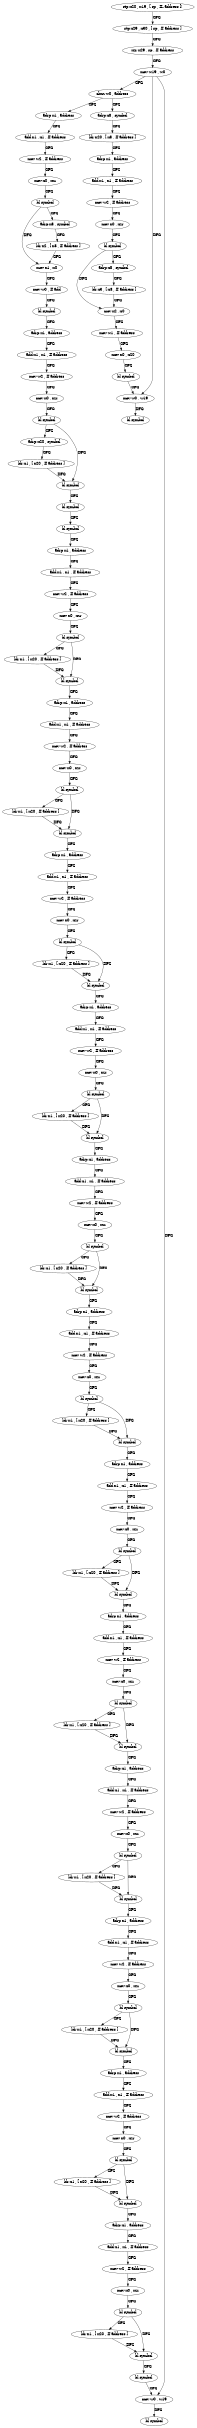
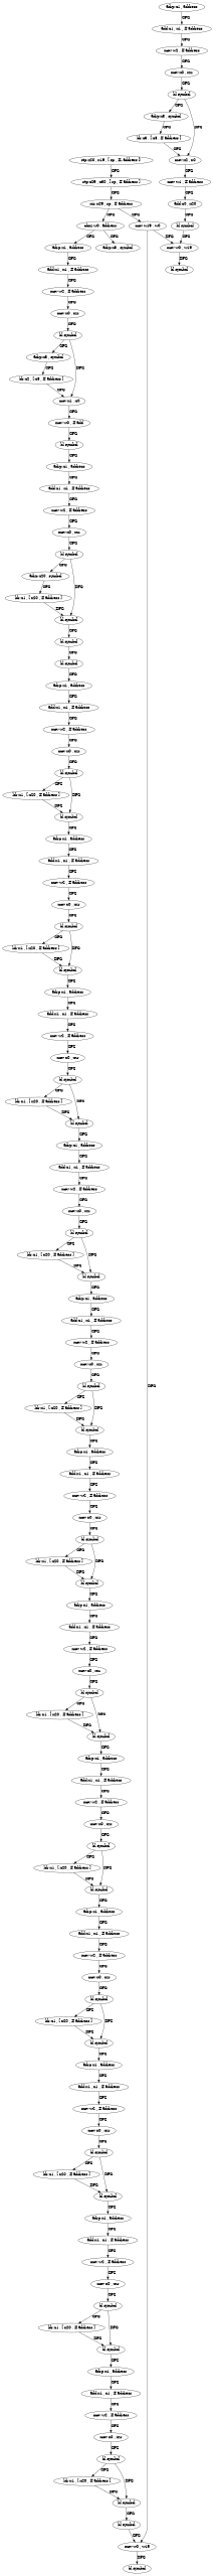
  digraph {
    n1 [label="stp x20 , x19 , [ sp , #- address ]!"]
    n2 [label="stp x29 , x30 , [ sp , # address ]"]
    n3 [label="xzr x29 , sp , # address"]
    n4 [label="mov w19 , w0"]
    n5 [label="cbnz w0 , address"]
    n6 [label="mov w0 , w19"]
    n7 [label="mov w0 , w19"]
    n8 [label="adrp x8 , symbol"]
    n9 [label="adrp x1 , address"]
    n10 [label="bl symbol"]
    n11 [label="bl symbol"]
-   n12 [label="ldr x20 , [ x8 , # address ]"]
    n13 [label="add x1 , x1 , # address"]
    n14 [label="adrp x1 , address"]
    n15 [label="mov w2 , # address"]
    n16 [label="add x1 , x1 , # address"]
    n17 [label="mov w2 , # address"]
    n18 [label="mov x0 , xzr"]
    n19 [label="bl symbol"]
    n20 [label="adrp x8 , symbol"]
    n21 [label="mov x2 , x0"]
    n22 [label="ldr x3 , [ x8 , # address ]"]
    n23 [label="mov w1 , # address"]
-   n24 [label="mov x0 , x20"]
+   n24 [label="add x0 , x20"]
    n25 [label="bl symbol"]
    n26 [label="mov x0 , xzr"]
    n27 [label="bl symbol"]
    n28 [label="adrp x8 , symbol"]
    n29 [label="mov x1 , x0"]
    n30 [label="ldr x2 , [ x8 , # address ]"]
    n31 [label="mov w0 , # add"]
    n32 [label="bl symbol"]
    n33 [label="adrp x1 , address"]
    n34 [label="add x1 , x1 , # address"]
    n35 [label="mov w2 , # address"]
    n36 [label="mov x0 , xzr"]
    n37 [label="bl symbol"]
    n38 [label="adrp x20 , symbol"]
    n39 [label="bl symbol"]
    n40 [label="ldr x1 , [ x20 , # address ]"]
    n41 [label="bl symbol"]
    n42 [label="bl symbol"]
    n43 [label="adrp x1 , address"]
    n44 [label="add x1 , x1 , # address"]
    n45 [label="mov w2 , # address"]
    n46 [label="mov x0 , xzr"]
    n47 [label="bl symbol"]
    n48 [label="ldr x1 , [ x20 , # address ]"]
    n49 [label="bl symbol"]
    n50 [label="adrp x1 , address"]
    n51 [label="add x1 , x1 , # address"]
    n52 [label="mov w2 , # address"]
    n53 [label="mov x0 , xzr"]
    n54 [label="bl symbol"]
    n55 [label="ldr x1 , [ x20 , # address ]"]
    n56 [label="bl symbol"]
    n57 [label="adrp x1 , address"]
    n58 [label="add x1 , x1 , # address"]
    n59 [label="mov w2 , # address"]
    n60 [label="mov x0 , xzr"]
    n61 [label="bl symbol"]
    n62 [label="ldr x1 , [ x20 , # address ]"]
    n63 [label="bl symbol"]
    n64 [label="adrp x1 , address"]
    n65 [label="add x1 , x1 , # address"]
    n66 [label="mov w2 , # address"]
    n67 [label="mov x0 , xzr"]
    n68 [label="bl symbol"]
    n69 [label="ldr x1 , [ x20 , # address ]"]
    n70 [label="bl symbol"]
    n71 [label="adrp x1 , address"]
    n72 [label="add x1 , x1 , # address"]
    n73 [label="mov w2 , # address"]
    n74 [label="mov x0 , xzr"]
    n75 [label="bl symbol"]
    n76 [label="ldr x1 , [ x20 , # address ]"]
    n77 [label="bl symbol"]
    n78 [label="adrp x1 , address"]
    n79 [label="add x1 , x1 , # address"]
    n80 [label="mov w2 , # address"]
    n81 [label="mov x0 , xzr"]
    n82 [label="bl symbol"]
    n83 [label="ldr x1 , [ x20 , # address ]"]
    n84 [label="bl symbol"]
    n85 [label="adrp x1 , address"]
    n86 [label="add x1 , x1 , # address"]
    n87 [label="mov w2 , # address"]
    n88 [label="mov x0 , xzr"]
    n89 [label="bl symbol"]
    n90 [label="ldr x1 , [ x20 , # address ]"]
    n91 [label="bl symbol"]
    n92 [label="adrp x1 , address"]
    n93 [label="add x1 , x1 , # address"]
    n94 [label="mov w2 , # address"]
    n95 [label="mov x0 , xzr"]
    n96 [label="bl symbol"]
    n97 [label="ldr x1 , [ x20 , # address ]"]
    n98 [label="bl symbol"]
    n99 [label="adrp x1 , address"]
    n100 [label="add x1 , x1 , # address"]
    n101 [label="mov w2 , # address"]
    n102 [label="mov x0 , xzr"]
    n103 [label="bl symbol"]
    n104 [label="ldr x1 , [ x20 , # address ]"]
    n105 [label="bl symbol"]
    n106 [label="adrp x1 , address"]
    n107 [label="add x1 , x1 , # address"]
    n108 [label="mov w2 , # address"]
    n109 [label="mov x0 , xzr"]
    n110 [label="bl symbol"]
    n111 [label="ldr x1 , [ x20 , # address ]"]
    n112 [label="bl symbol"]
    n113 [label="adrp x1 , address"]
    n114 [label="add x1 , x1 , # address"]
    n115 [label="mov w2 , # address"]
    n116 [label="mov x0 , xzr"]
    n117 [label="bl symbol"]
    n118 [label="ldr x1 , [ x20 , # address ]"]
    n119 [label="bl symbol"]
    n120 [label="adrp x1 , address"]
    n121 [label="add x1 , x1 , # address"]
    n122 [label="mov w2 , # address"]
    n123 [label="mov x0 , xzr"]
    n124 [label="bl symbol"]
    n125 [label="ldr x1 , [ x20 , # address ]"]
    n126 [label="bl symbol"]
    n127 [label="bl symbol"]
    n1 -> n2 [label=CFG]
    n2 -> n3 [label=CFG]
    n3 -> n4 [label=CFG]
-   n4 -> n5 [label=CFG]
+   n3 -> n5 [label=CFG]
    n4 -> n6 [label=DFG]
    n4 -> n7 [label=DFG]
    n5 -> n8 [label=CFG]
    n5 -> n9 [label=CFG]
    n6 -> n10 [label=DFG]
    n7 -> n11 [label=DFG]
-   n8 -> n12 [label=CFG]
    n9 -> n13 [label=CFG]
-   n12 -> n14 [label=CFG]
    n13 -> n15 [label=CFG]
    n14 -> n16 [label=CFG]
    n15 -> n26 [label=CFG]
    n16 -> n17 [label=CFG]
    n17 -> n18 [label=CFG]
    n18 -> n19 [label=CFG]
    n19 -> n20 [label=CFG]
    n19 -> n21 [label=DFG]
    n20 -> n22 [label=CFG]
    n21 -> n23 [label=CFG]
    n22 -> n21 [label=CFG]
    n23 -> n24 [label=CFG]
    n24 -> n25 [label=CFG]
    n25 -> n6 [label=CFG]
    n26 -> n27 [label=CFG]
    n27 -> n28 [label=CFG]
    n27 -> n29 [label=DFG]
    n28 -> n30 [label=CFG]
    n29 -> n31 [label=CFG]
    n30 -> n29 [label=CFG]
    n31 -> n32 [label=CFG]
    n32 -> n33 [label=CFG]
    n33 -> n34 [label=CFG]
    n34 -> n35 [label=CFG]
    n35 -> n36 [label=CFG]
    n36 -> n37 [label=CFG]
    n37 -> n38 [label=CFG]
    n37 -> n39 [label=DFG]
    n38 -> n40 [label=CFG]
    n39 -> n41 [label=CFG]
    n40 -> n39 [label=DFG]
    n41 -> n42 [label=CFG]
    n42 -> n43 [label=CFG]
    n43 -> n44 [label=CFG]
    n44 -> n45 [label=CFG]
    n45 -> n46 [label=CFG]
    n46 -> n47 [label=CFG]
    n47 -> n48 [label=CFG]
    n47 -> n49 [label=DFG]
    n48 -> n49 [label=DFG]
    n49 -> n50 [label=CFG]
    n50 -> n51 [label=CFG]
    n51 -> n52 [label=CFG]
    n52 -> n53 [label=CFG]
    n53 -> n54 [label=CFG]
    n54 -> n55 [label=CFG]
    n54 -> n56 [label=DFG]
    n55 -> n56 [label=DFG]
    n56 -> n57 [label=CFG]
    n57 -> n58 [label=CFG]
    n58 -> n59 [label=CFG]
    n59 -> n60 [label=CFG]
    n60 -> n61 [label=CFG]
    n61 -> n62 [label=CFG]
    n61 -> n63 [label=DFG]
    n62 -> n63 [label=DFG]
    n63 -> n64 [label=CFG]
    n64 -> n65 [label=CFG]
    n65 -> n66 [label=CFG]
    n66 -> n67 [label=CFG]
    n67 -> n68 [label=CFG]
    n68 -> n69 [label=CFG]
    n68 -> n70 [label=DFG]
    n69 -> n70 [label=DFG]
    n70 -> n71 [label=CFG]
    n71 -> n72 [label=CFG]
    n72 -> n73 [label=CFG]
    n73 -> n74 [label=CFG]
    n74 -> n75 [label=CFG]
    n75 -> n76 [label=CFG]
    n75 -> n77 [label=DFG]
    n76 -> n77 [label=DFG]
    n77 -> n78 [label=CFG]
    n78 -> n79 [label=CFG]
    n79 -> n80 [label=CFG]
    n80 -> n81 [label=CFG]
    n81 -> n82 [label=CFG]
    n82 -> n83 [label=CFG]
    n82 -> n84 [label=DFG]
    n83 -> n84 [label=DFG]
    n84 -> n85 [label=CFG]
    n85 -> n86 [label=CFG]
    n86 -> n87 [label=CFG]
    n87 -> n88 [label=CFG]
    n88 -> n89 [label=CFG]
    n89 -> n90 [label=CFG]
    n89 -> n91 [label=DFG]
    n90 -> n91 [label=DFG]
    n91 -> n92 [label=CFG]
    n92 -> n93 [label=CFG]
    n93 -> n94 [label=CFG]
    n94 -> n95 [label=CFG]
    n95 -> n96 [label=CFG]
    n96 -> n97 [label=CFG]
    n96 -> n98 [label=DFG]
    n97 -> n98 [label=DFG]
    n98 -> n99 [label=CFG]
    n99 -> n100 [label=CFG]
    n100 -> n101 [label=CFG]
    n101 -> n102 [label=CFG]
    n102 -> n103 [label=CFG]
    n103 -> n104 [label=CFG]
    n103 -> n105 [label=DFG]
    n104 -> n105 [label=DFG]
    n105 -> n106 [label=CFG]
    n106 -> n107 [label=CFG]
    n107 -> n108 [label=CFG]
    n108 -> n109 [label=CFG]
    n109 -> n110 [label=CFG]
    n110 -> n111 [label=CFG]
    n110 -> n112 [label=DFG]
    n111 -> n112 [label=DFG]
    n112 -> n113 [label=CFG]
    n113 -> n114 [label=CFG]
    n114 -> n115 [label=CFG]
    n115 -> n116 [label=CFG]
    n116 -> n117 [label=CFG]
    n117 -> n118 [label=CFG]
    n117 -> n119 [label=DFG]
    n118 -> n119 [label=DFG]
    n119 -> n120 [label=CFG]
    n120 -> n121 [label=CFG]
    n121 -> n122 [label=CFG]
    n122 -> n123 [label=CFG]
    n123 -> n124 [label=CFG]
    n124 -> n125 [label=CFG]
    n124 -> n126 [label=DFG]
    n125 -> n126 [label=DFG]
    n126 -> n127 [label=CFG]
    n127 -> n7 [label=CFG]
  }
